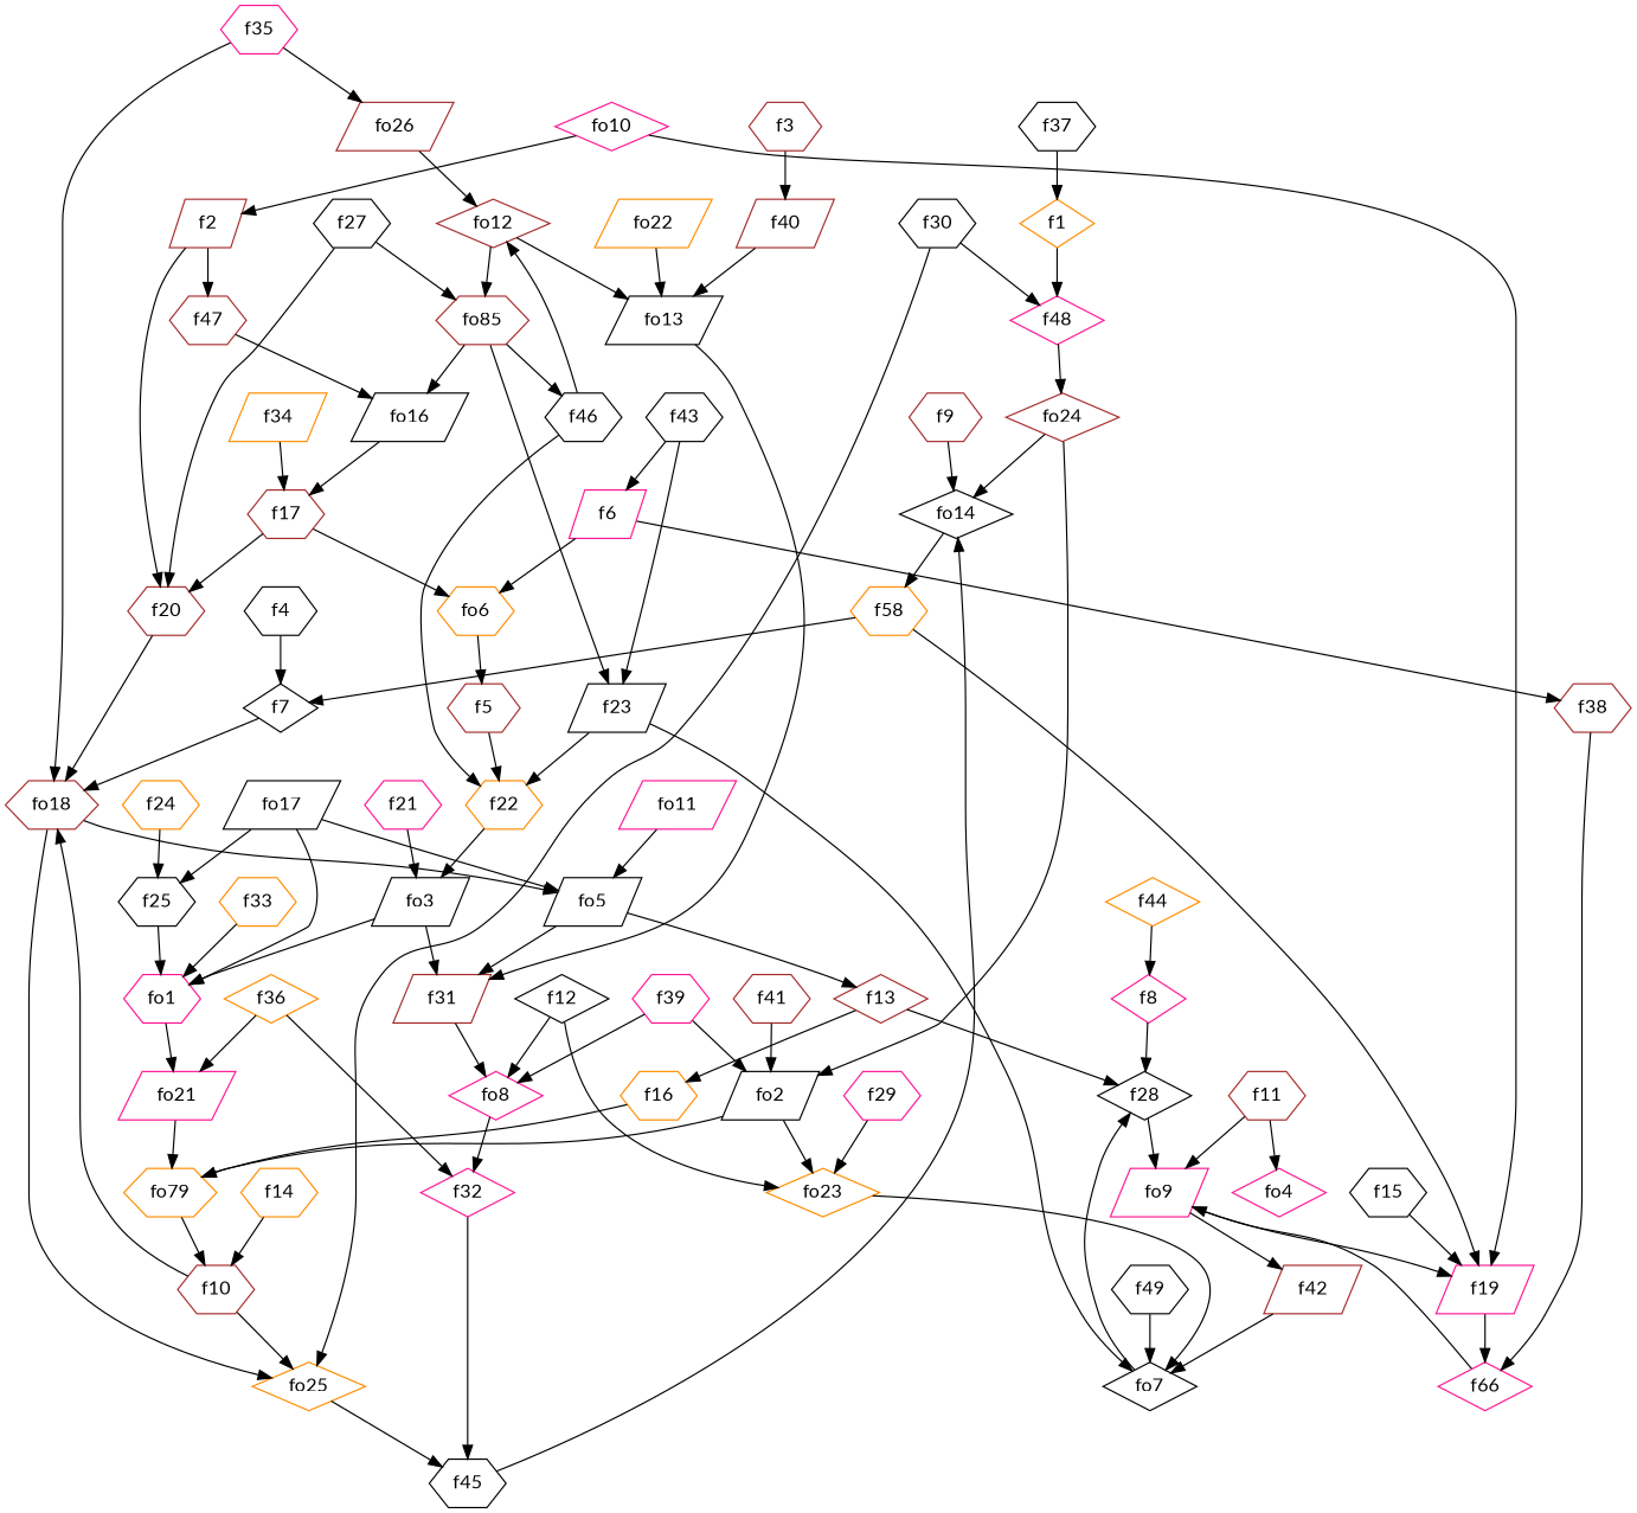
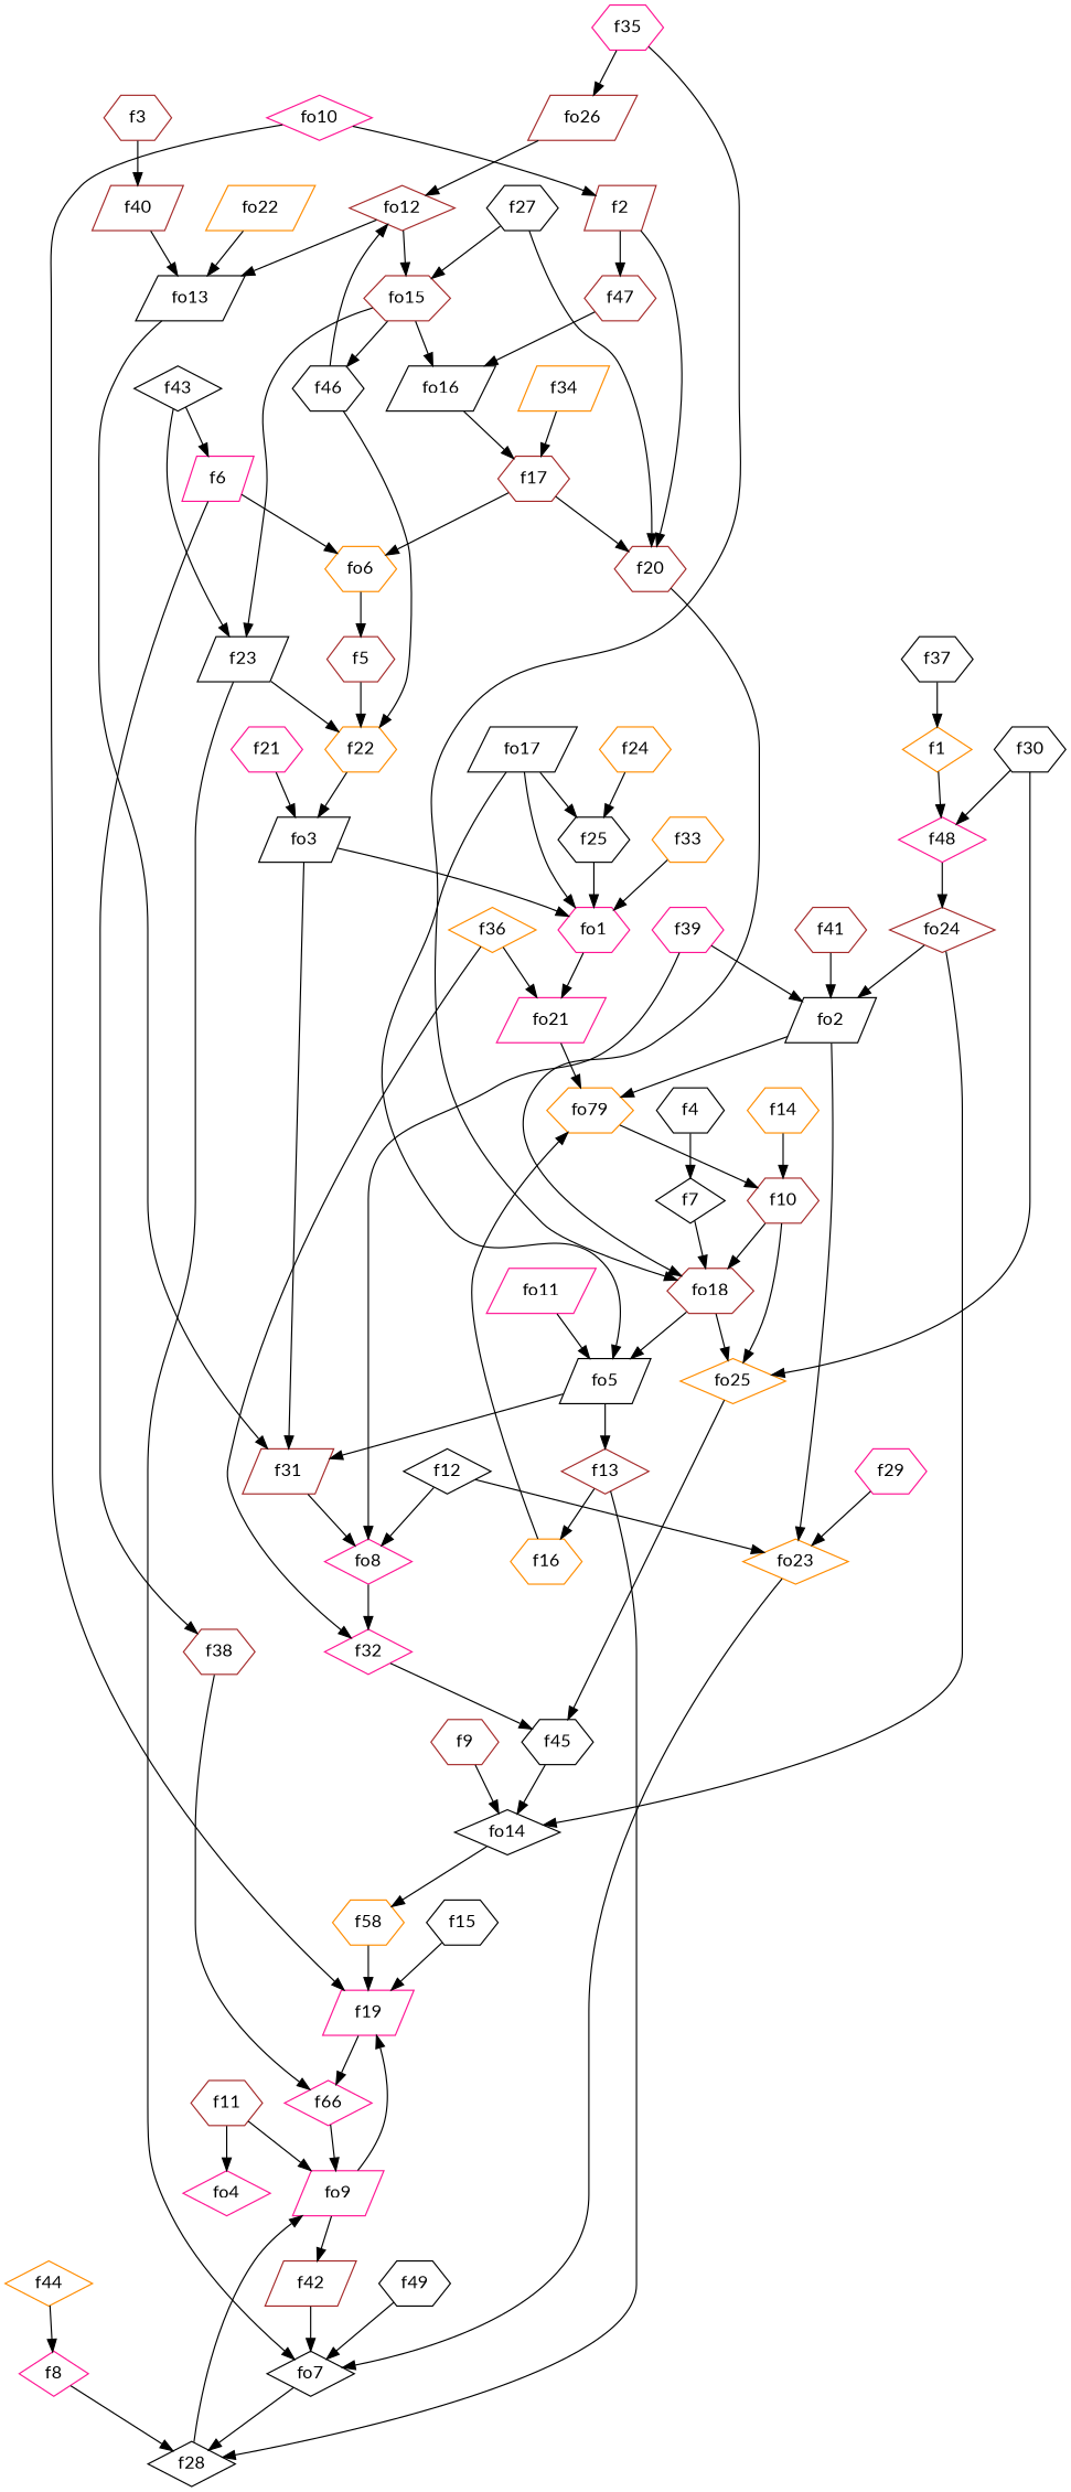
  strict digraph {
    fontname=Lato
    node [color=black fontname=Lato shape=hexagon]
    edge [fontname=Lato weight=2]
    f1 [color=darkorange shape=diamond]
    f48 [color=deeppink shape=diamond]
    fo24 [color=brown shape=diamond]
    f2 [color=brown shape=parallelogram]
    f20 [color=brown]
    f47 [color=brown]
    fo18 [color=brown]
    fo16 [shape=parallelogram]
    f3 [color=brown]
    f40 [color=brown shape=parallelogram]
    fo13 [shape=parallelogram]
    f7 [shape=diamond]
    f4
    f5 [color=brown]
    f22 [color=darkorange]
    fo3 [shape=parallelogram]
    f6 [color=deeppink shape=parallelogram]
    f38 [color=brown]
    fo6 [color=darkorange]
    n20 [color=deeppink label=f66 shape=diamond]
    fo25 [color=darkorange shape=diamond]
    fo5 [shape=parallelogram]
    f8 [color=deeppink shape=diamond]
    f28 [shape=diamond]
    fo9 [color=deeppink shape=parallelogram]
    f9 [color=brown]
    fo14 [shape=diamond]
    n28 [color=darkorange label=f58]
    f10 [color=brown]
    f45
    f11 [color=brown]
    fo4 [color=deeppink shape=diamond]
    f19 [color=deeppink shape=parallelogram]
    f42 [color=brown shape=parallelogram]
    f12 [shape=diamond]
    fo8 [color=deeppink shape=diamond]
    fo23 [color=darkorange shape=diamond]
    f32 [color=deeppink shape=diamond]
    fo7 [shape=diamond]
    f13 [color=brown shape=diamond]
    f16 [color=darkorange]
    n42 [color=darkorange label=fo79]
    f14 [color=darkorange]
    f15
    f17 [color=brown]
    f21 [color=deeppink]
    fo1 [color=deeppink]
    f31 [color=brown shape=parallelogram]
    f23 [shape=parallelogram]
    f24 [color=darkorange]
    f25
    fo21 [color=deeppink shape=parallelogram]
    f27
-   fo15 [color=brown label=fo85]
+   fo15 [color=brown]
    f46
    f29 [color=deeppink]
    f30
    f33 [color=darkorange]
    f34 [color=darkorange shape=parallelogram]
    f35 [color=deeppink]
    fo26 [color=brown shape=parallelogram]
    fo12 [color=brown shape=diamond]
    f36 [color=darkorange shape=diamond]
    f37
    f39 [color=deeppink]
    fo2 [shape=parallelogram]
    f41 [color=brown]
-   f43
+   f43 [shape=diamond]
    f44 [color=darkorange shape=diamond]
    f49
    fo10 [color=deeppink shape=diamond]
    fo11 [color=deeppink shape=parallelogram]
    fo17 [shape=parallelogram]
    fo22 [color=darkorange shape=parallelogram]
    f1 -> f48
    f48 -> fo24
    fo24 -> fo14
    fo24 -> fo2
    f2 -> f20
    f2 -> f47
    f20 -> fo18
    f47 -> fo16
    fo18 -> fo25
    fo18 -> fo5
    fo16 -> f17
    f3 -> f40
    f40 -> fo13
    fo13 -> f31
    f7 -> fo18
    f4 -> f7
    f5 -> f22
    f22 -> fo3
    fo3 -> fo1
    fo3 -> f31
    f6 -> f38
    f6 -> fo6
    f38 -> n20
    fo6 -> f5
    n20 -> fo9
    fo25 -> f45
    fo5 -> f13
    fo5 -> f31
    f8 -> f28
    f28 -> fo9
    fo9 -> f19
    fo9 -> f42
    f9 -> fo14
    fo14 -> n28
-   n28 -> f7
    n28 -> f19
    f10 -> fo18
    f10 -> fo25
    f45 -> fo14
    f11 -> fo9
    f11 -> fo4
    f19 -> n20
    f42 -> fo7
    f12 -> fo8
    f12 -> fo23
    fo8 -> f32
    fo23 -> fo7
    f32 -> f45
    fo7 -> f28
    f13 -> f28
    f13 -> f16
    f16 -> n42
    n42 -> f10
    f14 -> f10
    f15 -> f19
    f17 -> f20
    f17 -> fo6
    f21 -> fo3
    fo1 -> fo21
    f31 -> fo8
    f23 -> f22
    f23 -> fo7
    f24 -> f25
    f25 -> fo1
    fo21 -> n42
    f27 -> f20
    f27 -> fo15
    fo15 -> fo16
    fo15 -> f23
    fo15 -> f46
    f46 -> f22
    f46 -> fo12
    f29 -> fo23
    f30 -> f48
    f30 -> fo25
    f33 -> fo1
    f34 -> f17
    f35 -> fo18
    f35 -> fo26
    fo26 -> fo12
    fo12 -> fo13
    fo12 -> fo15
    f36 -> f32
    f36 -> fo21
    f37 -> f1
    f39 -> fo8
    f39 -> fo2
    fo2 -> fo23
    fo2 -> n42
    f41 -> fo2
    f43 -> f6
    f43 -> f23
    f44 -> f8
    f49 -> fo7
    fo10 -> f2
    fo10 -> f19
    fo11 -> fo5
    fo17 -> fo5
    fo17 -> fo1
    fo17 -> f25
    fo22 -> fo13
  }
